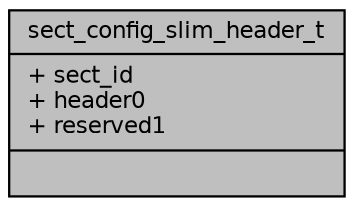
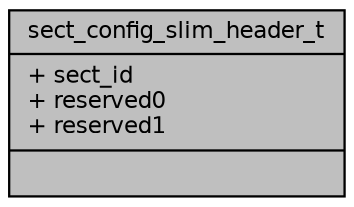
  digraph {
-   n1 [color=black fillcolor=grey75 fontcolor=black fontname=Helvetica fontsize=10 height=0.2 label="{sect_config_slim_header_t\n|+ sect_id\l+ header0\l+ reserved1\l|}" shape=record style=filled width=0.4]
+   n1 [color=black fillcolor=grey75 fontcolor=black fontname=Helvetica fontsize=10 height=0.2 label="{sect_config_slim_header_t\n|+ sect_id\l+ reserved0\l+ reserved1\l|}" shape=record style=filled width=0.4]
  }
